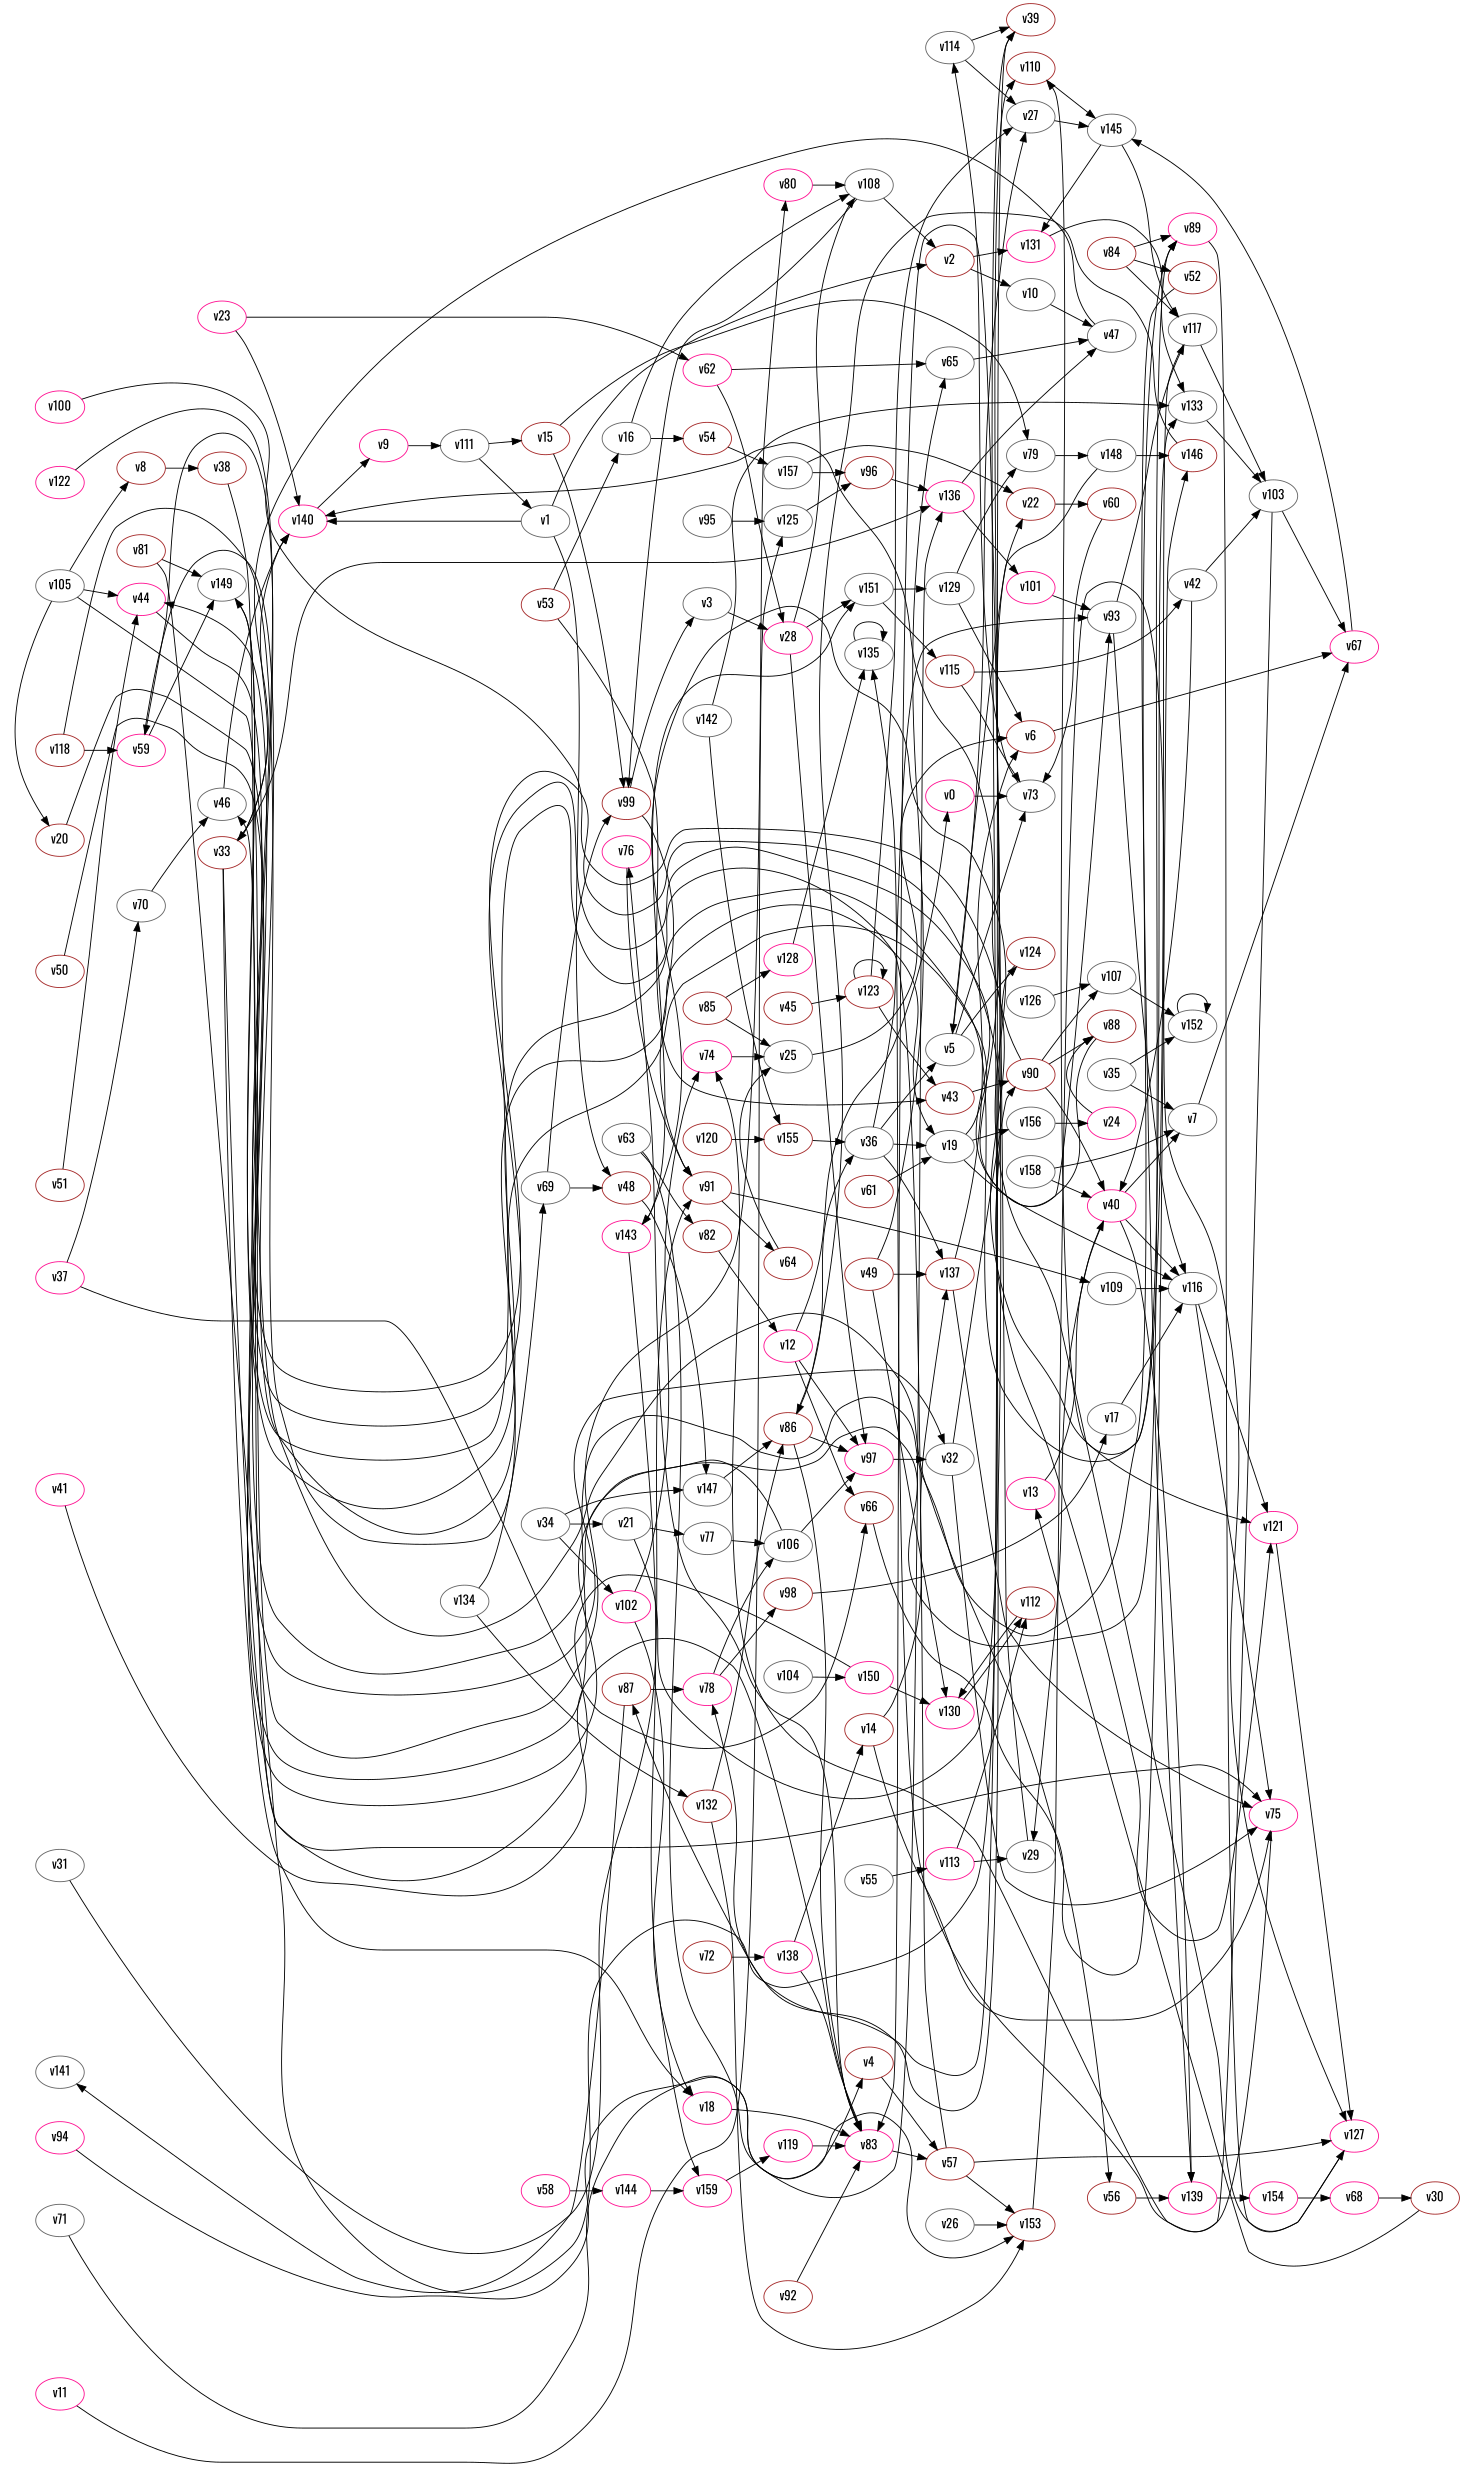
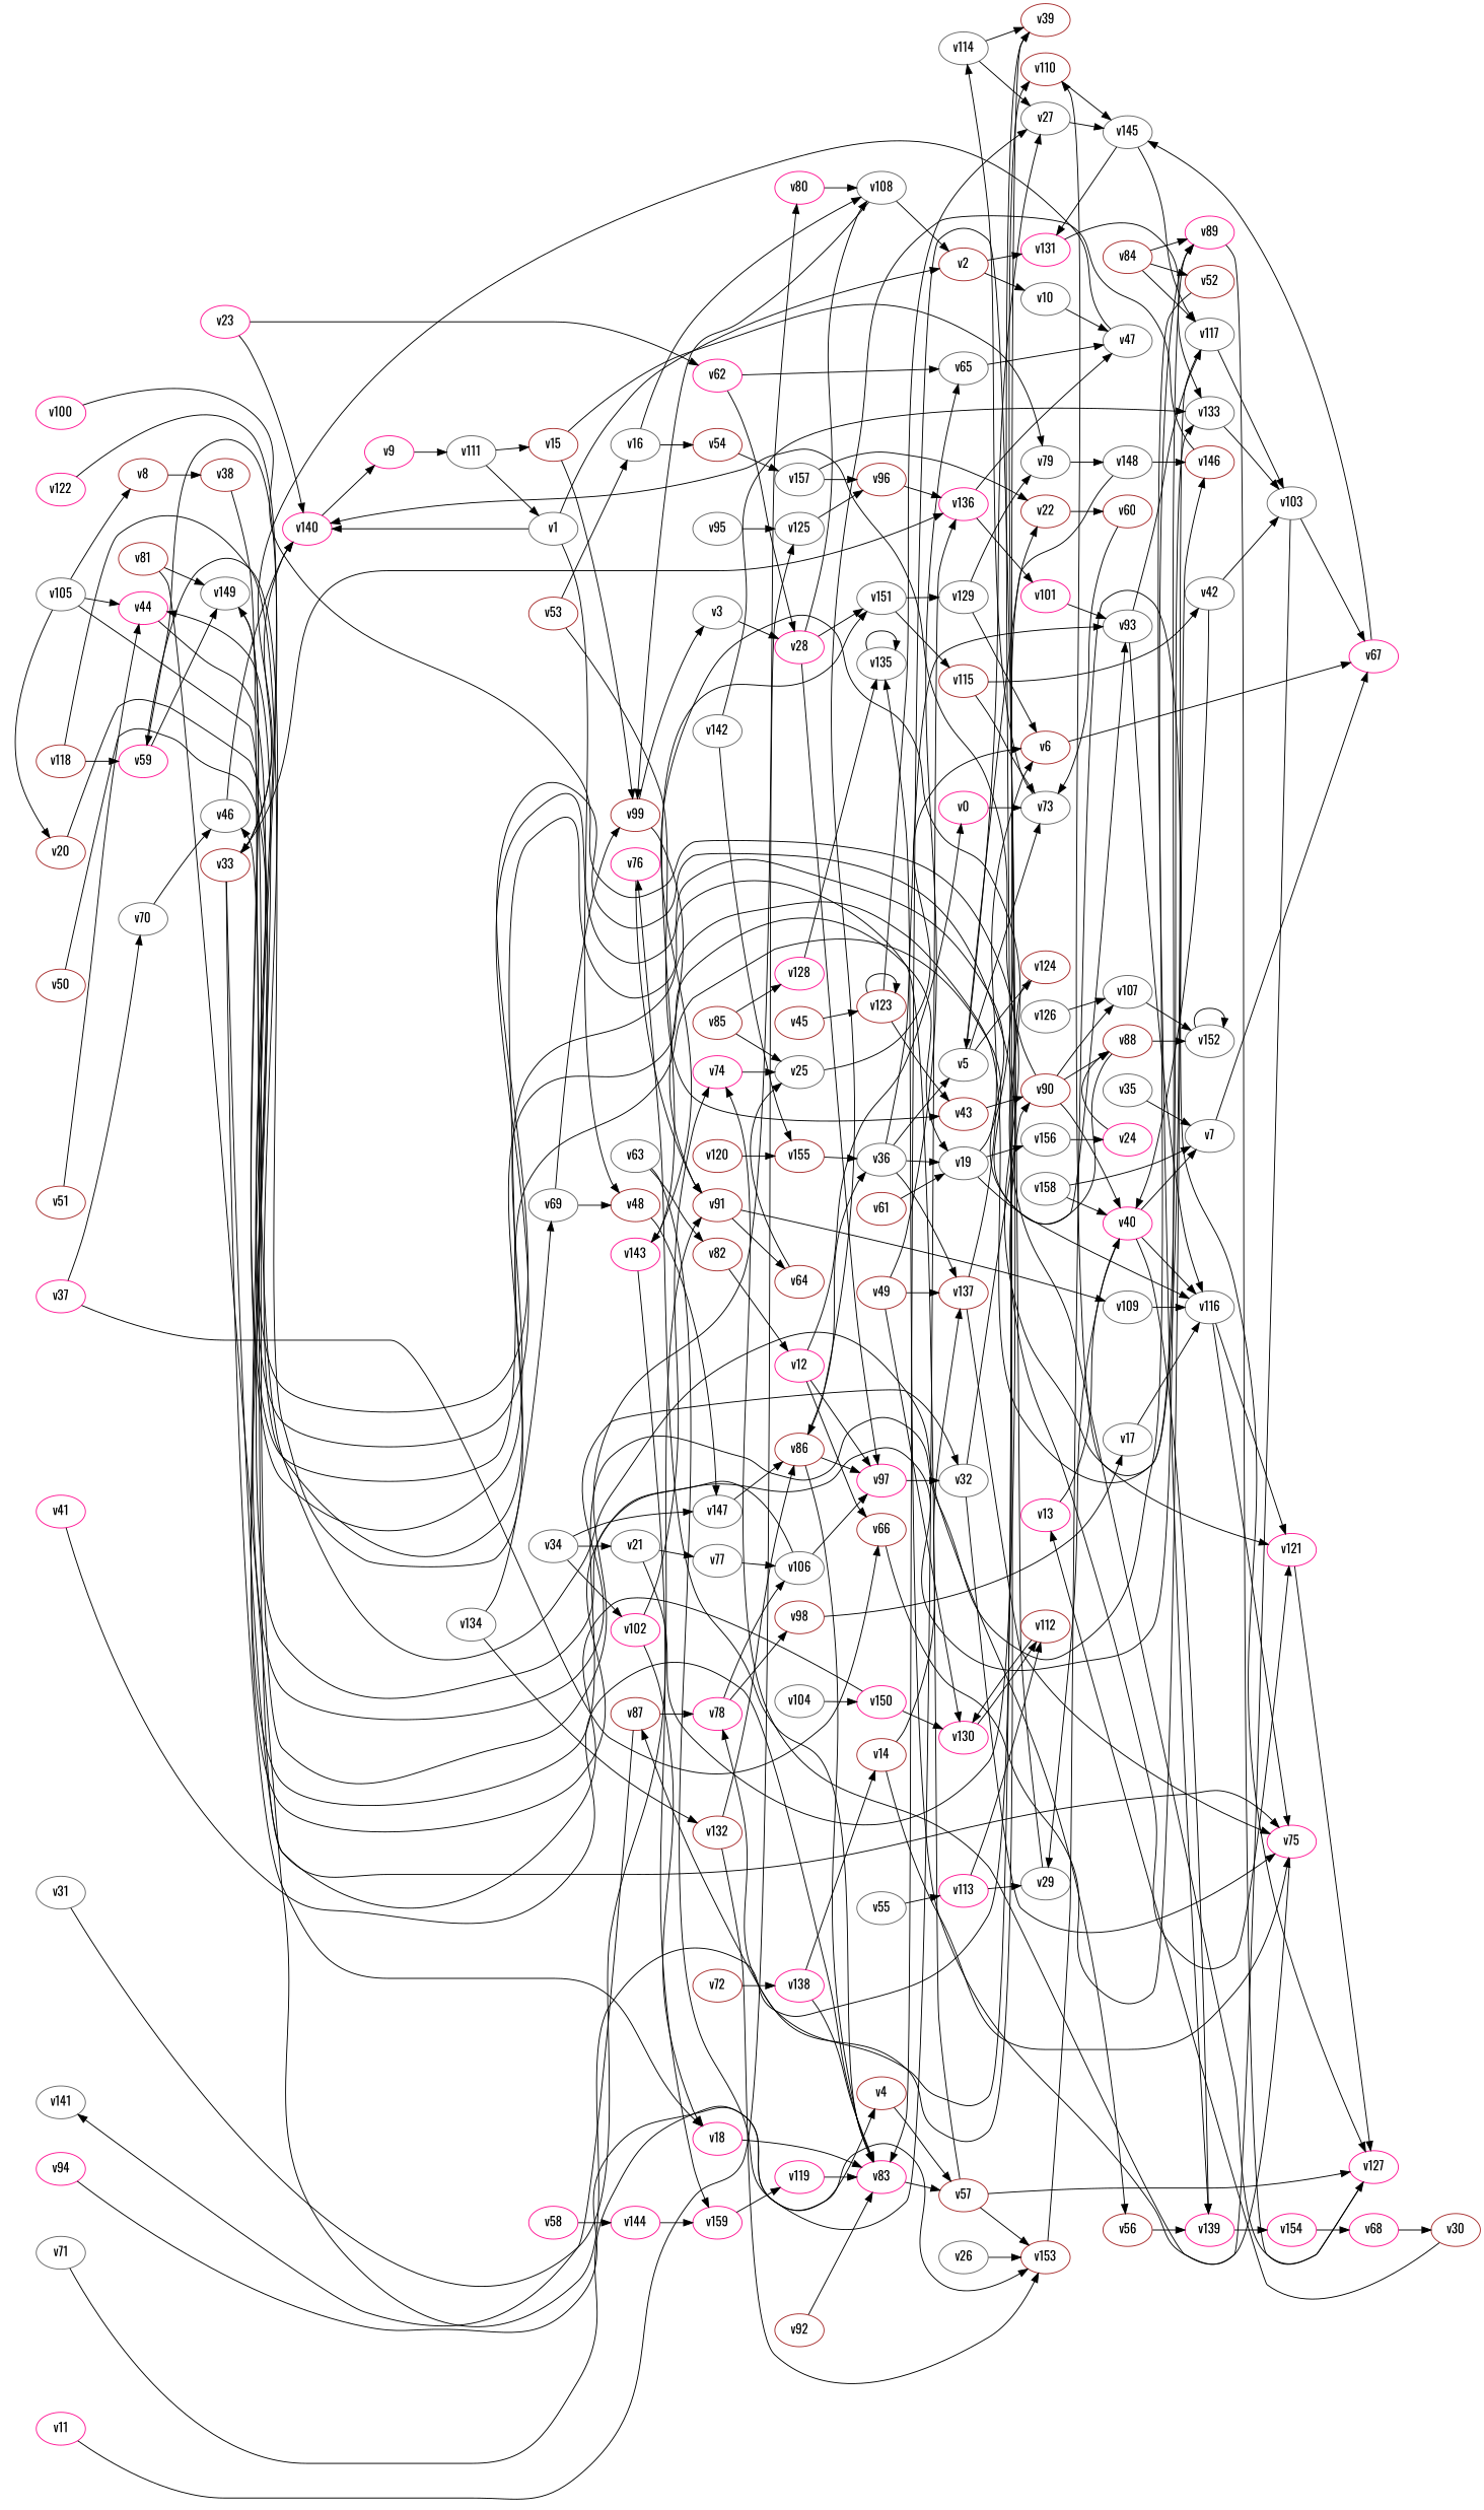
  digraph {
    fontname=Oswald
    rankdir=LR
    node [color=gray40 fontname=Oswald player=1]
    edge [fontname=Oswald]
    v0 [color=deeppink player=0]
    v73
    v114 [player=0]
    v1 [player=0]
    v2 [color=brown player=0]
    v48 [color=brown]
    v140 [color=deeppink]
    v10 [player=0]
    v131 [color=deeppink]
    v147 [player=0]
    v9 [color=deeppink]
    v47
    v133 [player=0]
    v28 [color=deeppink player=0]
    v3
    v97 [color=deeppink player=0]
    v108 [player=0]
    v151
    v4 [color=brown player=0]
    v57 [color=brown player=0]
    v153 [color=brown]
    v127 [color=deeppink]
    v149 [player=0]
    v5 [player=0]
    v27
    v124 [color=brown]
    v145 [player=0]
    v78 [color=deeppink player=0]
    v6 [color=brown player=0]
    v67 [color=deeppink]
    v7
    v8 [color=brown player=0]
    v38 [color=brown]
    v56 [color=brown player=0]
    v111
    v15 [color=brown player=0]
    v33 [color=brown player=0]
    v11 [color=deeppink]
    v125
    v96 [color=brown]
    v12 [color=deeppink player=0]
    v66 [color=brown]
    v146 [color=brown]
    v32
    v13 [color=deeppink player=0]
    v40 [color=deeppink]
    v116
    v29 [player=0]
    v139 [color=deeppink player=0]
    v14 [color=brown]
    v75 [color=deeppink player=0]
    v137 [color=brown player=0]
    v74 [color=deeppink player=0]
    v79
    v99 [color=brown]
    v148
    v91 [color=brown player=0]
    v54 [color=brown player=0]
    v16
    v157
    v17
    v121 [color=deeppink player=0]
    v18 [color=deeppink player=0]
    v83 [color=deeppink]
    v76 [color=deeppink]
    v19
    v22 [color=brown]
    v156
    v60 [color=brown player=0]
    v24 [color=deeppink]
    v20 [color=brown]
    v89 [color=deeppink player=0]
    v21 [player=0]
    v77
    v110 [color=brown player=0]
    v106
    v23 [color=deeppink]
    v62 [color=deeppink]
    v65
    v88 [color=brown]
    v59 [color=deeppink]
    v25 [player=0]
    v26 [player=0]
    v117
    v115 [color=brown player=0]
    v129
    v30 [color=brown player=0]
    v31
    v64 [color=brown]
    v109
    v90 [color=brown player=0]
    v107
    v136 [color=deeppink]
    v101 [color=deeppink player=0]
    v34 [player=0]
    v102 [color=deeppink]
    v86 [color=brown player=0]
    v35 [player=0]
    v152
    v36 [player=0]
    v93
    v37 [color=deeppink player=0]
    v70 [player=0]
    v46 [player=0]
    v39 [color=brown player=0]
    v87 [color=brown player=0]
    v141
    v154 [color=deeppink]
    v41 [color=deeppink player=0]
    v42 [player=0]
    v103 [player=0]
    v135 [player=0]
    v43 [color=brown]
    v44 [color=deeppink player=0]
    v45 [color=brown]
    v123 [color=brown]
    v49 [color=brown player=0]
    v130 [color=deeppink]
    v112 [color=brown]
    v50 [color=brown player=0]
    v51 [color=brown player=0]
    v52 [color=brown player=0]
    v53 [color=brown]
    v113 [color=deeppink]
    v55
    v143 [color=deeppink]
    v58 [color=deeppink player=0]
    v144 [color=deeppink player=0]
    v159 [color=deeppink]
    v61 [color=brown]
    v63 [player=0]
    v82 [color=brown]
    v68 [color=deeppink player=0]
    v69
    v71
    v72 [color=brown]
    v138 [color=deeppink player=0]
    v98 [color=brown player=0]
    v80 [color=deeppink player=0]
    v81 [color=brown player=0]
    v84 [color=brown player=0]
    v85 [color=brown player=0]
    v128 [color=deeppink]
    v92 [color=brown player=0]
    v94 [color=deeppink]
    v95 [player=0]
    v100 [color=deeppink]
    v150 [color=deeppink player=0]
    v104
    v105
    v118 [color=brown player=0]
    v119 [color=deeppink]
    v120 [color=brown player=0]
    v155 [color=brown]
    v122 [color=deeppink]
    v126 [player=0]
    v132 [color=brown player=0]
    v134
    v142 [player=0]
    v158 [player=0]
    v0 -> v73
    v73 -> v114 [constraint="t < 12"]
    v114 -> v27
    v114 -> v39
    v1 -> v2
    v1 -> v48
    v1 -> v140
    v2 -> v10
    v2 -> v131
    v48 -> v147
    v140 -> v9
    v10 -> v47
    v131 -> v133 [constraint="t mod 3 == 0"]
    v147 -> v86
    v9 -> v111
    v47 -> v33
    v133 -> v103
    v28 -> v97
    v28 -> v108
    v28 -> v151
    v3 -> v28
    v97 -> v32
    v108 -> v2
    v108 -> v99 [constraint="t mod 5 == 0"]
    v151 -> v115
    v151 -> v129
    v4 -> v57
    v57 -> v153
    v57 -> v127
    v57 -> v149 [constraint="t mod 4 == 2"]
    v153 -> v127 [constraint="t mod 3 == 2"]
    v127 -> v143 [constraint="t < 5"]
    v149 -> v133 [constraint="t < 13"]
    v5 -> v73
    v5 -> v27
    v5 -> v124
    v27 -> v145
    v124 -> v78 [constraint="t mod 3 == 1"]
    v145 -> v131 [constraint="t < 11"]
    v145 -> v117
    v78 -> v106
    v78 -> v98
    v6 -> v67
    v67 -> v145
    v7 -> v67
    v8 -> v38
    v38 -> v56 [constraint="t >= 2"]
    v56 -> v139
    v111 -> v1
    v111 -> v15
    v15 -> v79
    v15 -> v99
    v33 -> v140
    v33 -> v75
    v33 -> v18
    v33 -> v136
    v11 -> v125 [constraint="t mod 5 == 4"]
    v125 -> v96
    v96 -> v136
    v12 -> v0
    v12 -> v97
    v12 -> v66
    v66 -> v146 [constraint="t mod 2 == 0"]
    v146 -> v86 [constraint="t < 6"]
    v32 -> v75
    v32 -> v90
    v13 -> v40
    v40 -> v7
    v40 -> v116
    v40 -> v29 [constraint="t mod 2 == 1"]
    v40 -> v139
    v116 -> v75
    v116 -> v121
    v29 -> v83 [constraint="t mod 2 == 1"]
    v139 -> v154
    v14 -> v75
    v14 -> v137
    v75 -> v74 [constraint="t mod 5 == 0"]
    v137 -> v6
    v137 -> v75
    v74 -> v25
    v79 -> v148
    v99 -> v3
    v99 -> v91
    v148 -> v5 [constraint="t mod 4 == 2"]
    v148 -> v146
    v91 -> v64
    v91 -> v109
    v54 -> v157
    v16 -> v108
    v16 -> v54
    v157 -> v96
    v157 -> v22
    v17 -> v116
    v121 -> v127
    v18 -> v83
    v83 -> v57
    v83 -> v76 [constraint="t >= 5"]
    v76 -> v91
    v19 -> v116
    v19 -> v22
    v19 -> v156
    v22 -> v60
    v156 -> v24
    v60 -> v73 [constraint="t mod 4 == 1"]
    v24 -> v88 [constraint="t mod 4 == 1"]
    v20 -> v89 [constraint="t mod 5 == 0"]
    v89 -> v127 [constraint="t < 13"]
    v21 -> v77
    v21 -> v110 [constraint="t >= 5"]
    v77 -> v106
    v110 -> v145
    v106 -> v97
    v106 -> v44 [constraint="t < 7"]
    v23 -> v140
    v23 -> v62
    v62 -> v28
    v62 -> v65
    v65 -> v47
    v88 -> v59 [constraint="t < 10"]
    v59 -> v149
    v59 -> v19 [constraint="t < 7"]
    v25 -> v6
    v26 -> v153
    v117 -> v110 [constraint="t mod 3 == 1"]
    v117 -> v103
    v115 -> v73
    v115 -> v42
    v129 -> v6
    v129 -> v79
    v30 -> v13 [constraint="t < 11"]
    v31 -> v91 [constraint="t >= 2"]
    v64 -> v25 [constraint="t < 7"]
    v109 -> v116
    v90 -> v140 [constraint="t >= 1"]
    v90 -> v40
    v90 -> v88
    v90 -> v107
    v107 -> v152
    v136 -> v47
    v136 -> v101
    v101 -> v93
    v34 -> v147
    v34 -> v21
    v34 -> v102
    v102 -> v74
    v102 -> v18
    v86 -> v97
    v86 -> v83
    v86 -> v36
    v35 -> v7
-   v35 -> v152
+   v88 -> v152
    v152 -> v152
    v36 -> v5
    v36 -> v137
    v36 -> v19
    v36 -> v93
    v93 -> v116
    v93 -> v117
    v37 -> v66
    v37 -> v70
    v70 -> v46
    v46 -> v140
    v39 -> v87 [constraint="t mod 3 == 0"]
    v87 -> v78
    v87 -> v141 [constraint="t mod 5 == 2"]
    v154 -> v68
    v41 -> v83 [constraint="t >= 4"]
    v42 -> v40 [constraint="t < 7"]
    v42 -> v103
    v103 -> v67
    v103 -> v135 [constraint="t < 6"]
    v135 -> v135
    v43 -> v90
    v44 -> v32 [constraint="t mod 2 == 1"]
    v45 -> v123
    v123 -> v27
    v123 -> v43
    v123 -> v123
    v49 -> v137
    v49 -> v65
    v49 -> v130
    v130 -> v112
    v112 -> v130 [constraint="t >= 2"]
    v50 -> v89 [constraint="t < 7"]
    v51 -> v44 [constraint="t >= 3"]
    v52 -> v139 [constraint="t mod 2 == 1"]
    v53 -> v16
    v53 -> v43
    v113 -> v29
    v113 -> v112
    v55 -> v113
    v143 -> v151
    v143 -> v159
    v58 -> v144
    v144 -> v159
    v159 -> v119
    v61 -> v19
    v63 -> v136 [constraint="t mod 4 == 1"]
    v63 -> v82
    v82 -> v12
    v68 -> v30
    v69 -> v48
    v69 -> v99
    v71 -> v4 [constraint="t >= 4"]
    v72 -> v138
    v138 -> v14
    v138 -> v83
    v98 -> v17
    v80 -> v108
    v81 -> v149
    v81 -> v39 [constraint="t mod 5 == 0"]
    v84 -> v89
    v84 -> v117
    v84 -> v52
    v85 -> v25
    v85 -> v128
    v128 -> v135
    v92 -> v83
    v94 -> v153 [constraint="t >= 5"]
    v95 -> v125
    v100 -> v121 [constraint="t < 14"]
    v150 -> v46 [constraint="t < 14"]
    v150 -> v130
    v104 -> v150
    v105 -> v8
    v105 -> v20 [constraint="t < 5"]
    v105 -> v44
    v105 -> v80 [constraint="t >= 4"]
    v118 -> v59
    v118 -> v93 [constraint="t >= 1"]
    v119 -> v83
    v120 -> v155
    v155 -> v36
    v122 -> v121 [constraint="t >= 4"]
    v126 -> v107
    v132 -> v153
    v132 -> v86
    v134 -> v69
    v134 -> v132
    v142 -> v133
    v142 -> v155
    v158 -> v7
    v158 -> v40
  }
